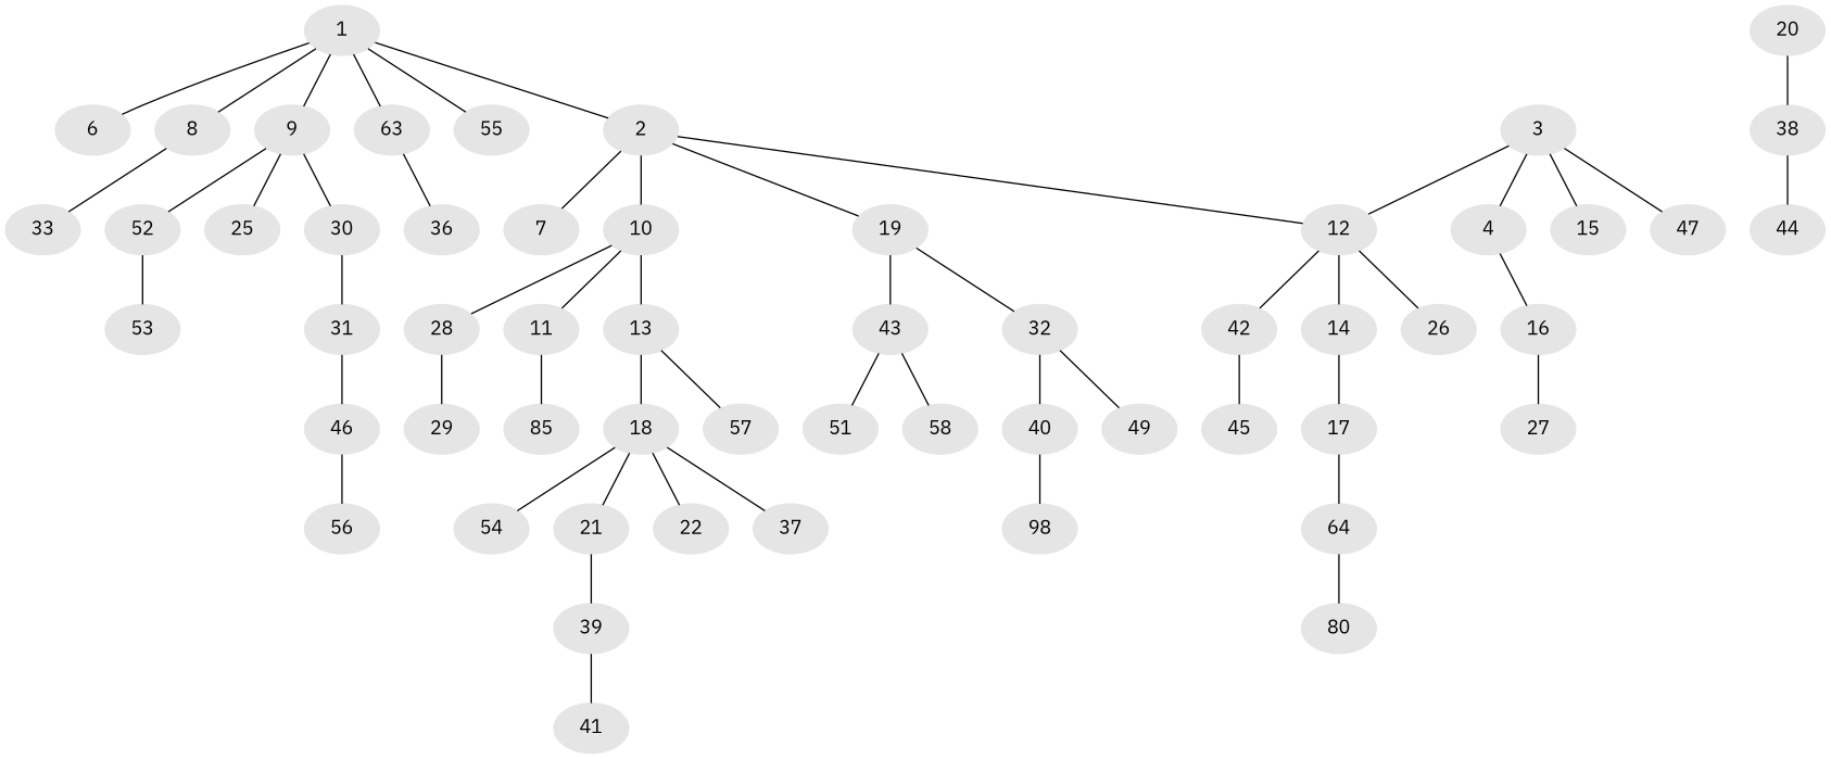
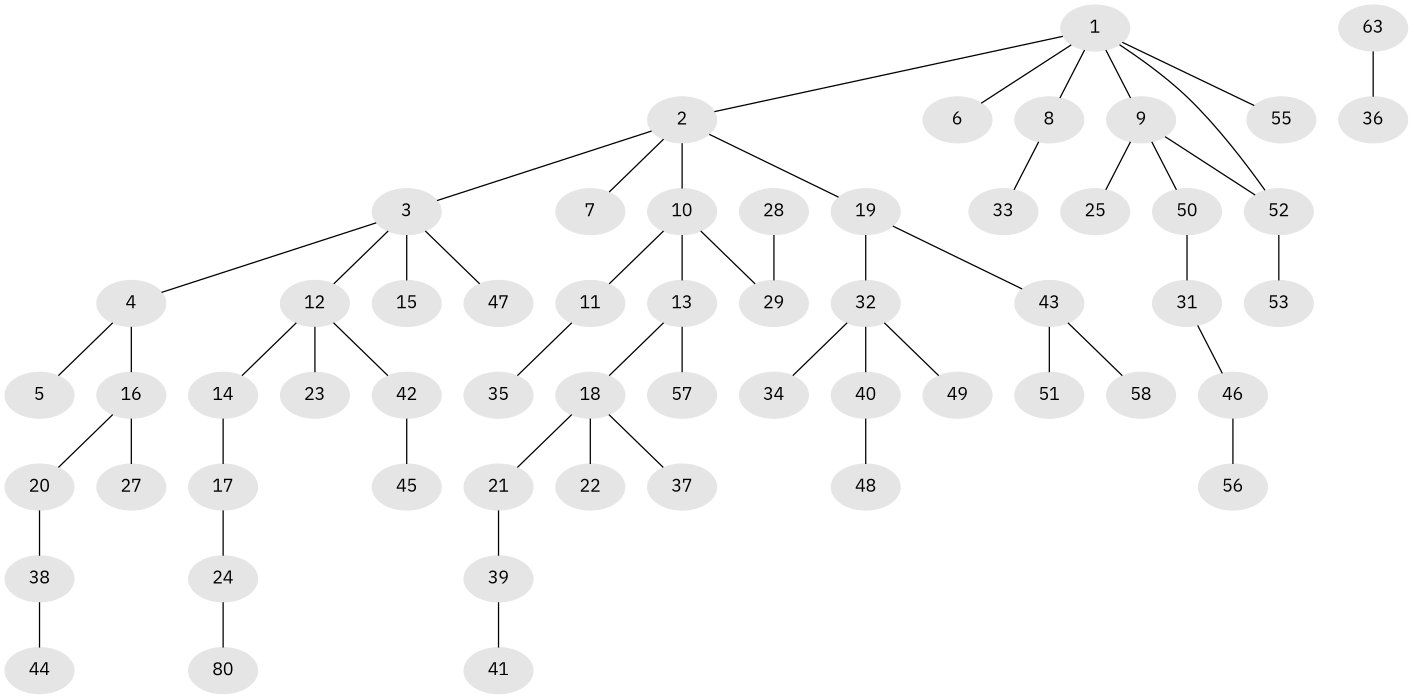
  graph {
    fontname="IBM Plex Sans"
    node [color=gray90 fontname="IBM Plex Sans" style=filled]
    edge [fontname="IBM Plex Sans"]
    1
    2
    6
    8
    9
    n6 [label=63]
    55
    3
    7
    10
    19
    33
    25
-   30
+   30 [label=50]
    52
    36
    4
    12
    15
    47
    11
    13
    28
    32
    43
+   5
    16
    14
-   26
+   26 [label=23]
    42
    20
    27
    31
    53
-   35 [label=85]
+   35
    18
    57
    29
    17
    45
    21
    22
    37
-   54
-   24 [label=64]
+   24
    38
    n47 [label=80]
    39
+   34
    40
    49
    51
    58
    44
    41
    46
    56
-   48 [label=98]
+   48
    1 -- 2
    1 -- 6
    1 -- 8
    1 -- 9
-   1 -- n6
+   1 -- 52
    1 -- 55
-   2 -- 12
+   2 -- 3
    2 -- 7
    2 -- 10
    2 -- 19
    8 -- 33
    9 -- 25
    9 -- 30
    9 -- 52
    n6 -- 36
    3 -- 4
    3 -- 12
    3 -- 15
    3 -- 47
    10 -- 11
    10 -- 13
-   10 -- 28
+   10 -- 29
    19 -- 32
    19 -- 43
    30 -- 31
    52 -- 53
+   4 -- 5
    4 -- 16
    12 -- 14
    12 -- 26
    12 -- 42
    11 -- 35
    13 -- 18
    13 -- 57
    28 -- 29
+   32 -- 34
    32 -- 40
    32 -- 49
    43 -- 51
    43 -- 58
+   16 -- 20
    16 -- 27
    14 -- 17
    42 -- 45
    20 -- 38
    31 -- 46
    18 -- 21
    18 -- 22
    18 -- 37
-   18 -- 54
    17 -- 24
    21 -- 39
    24 -- n47
    38 -- 44
    39 -- 41
    40 -- 48
    46 -- 56
  }
